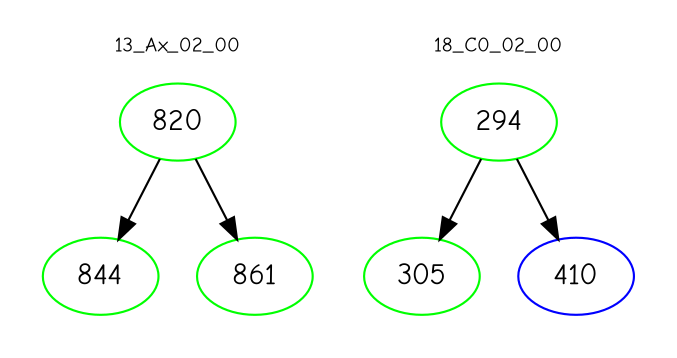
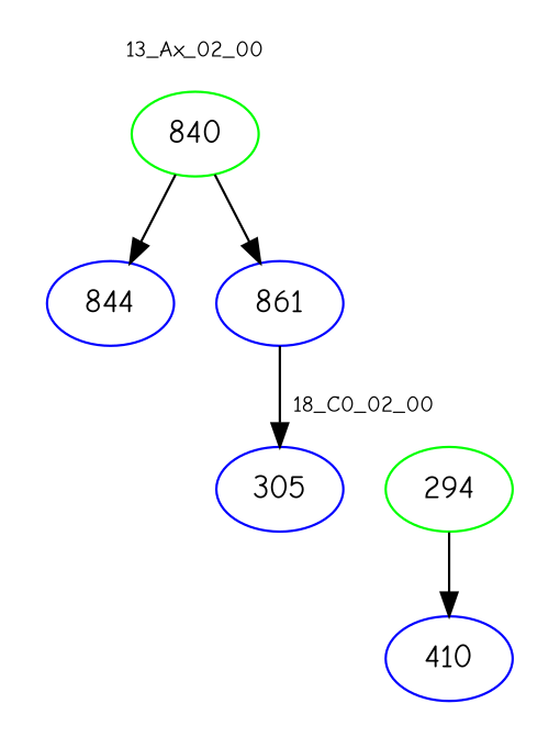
  digraph {
    fontname="Comic Neue"
    node [color=blue fontname="Comic Neue"]
    edge [color=black fontname="Comic Neue"]
-   n1 [color=green label=820]
-   n2 [color=green label=844]
-   n3 [color=green label=861]
+   n1 [color=green label=840]
+   n2 [label=844]
+   n3 [label=861]
    n4 [color=green label=294]
-   n5 [color=green label=305]
+   n5 [label=305]
    n6 [label=410]
    subgraph cluster_1 {
      color=white
      fontsize=10
      label="13_Ax_02_00"
      n1
      n2
      n3
    }
    subgraph cluster_2 {
      color=white
      fontsize=10
      label="18_C0_02_00"
      n4
      n5
      n6
    }
    n1 -> n2
    n1 -> n3
-   n4 -> n5
+   n3 -> n5
    n4 -> n6
  }
